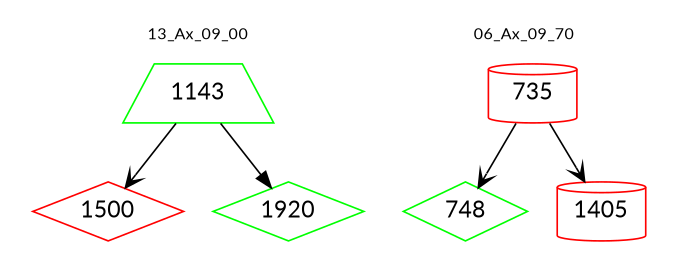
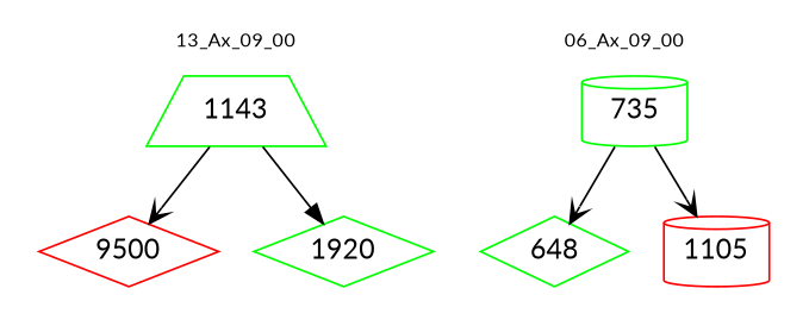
  digraph {
    fontname=Lato
    node [color=green fontname=Lato shape=diamond]
    edge [arrowhead=vee color=black fontname=Lato]
    n1 [label=1143 shape=trapezium]
-   n2 [color=red label=1500]
+   n2 [color=red label=9500]
    n3 [label=1920]
-   n4 [color=red label=735 shape=cylinder]
-   n5 [label=748]
-   n6 [color=red label=1405 shape=cylinder]
+   n4 [label=735 shape=cylinder]
+   n5 [label=648]
+   n6 [color=red label=1105 shape=cylinder]
    subgraph cluster_1 {
      color=white
      fontsize=10
      label="13_Ax_09_00"
      n1
      n2
      n3
    }
    subgraph cluster_2 {
      color=white
      fontsize=10
-     label="06_Ax_09_70"
+     label="06_Ax_09_00"
      n4
      n5
      n6
    }
    n1 -> n2
    n1 -> n3 [arrowhead=normal]
    n4 -> n5
    n4 -> n6
  }
